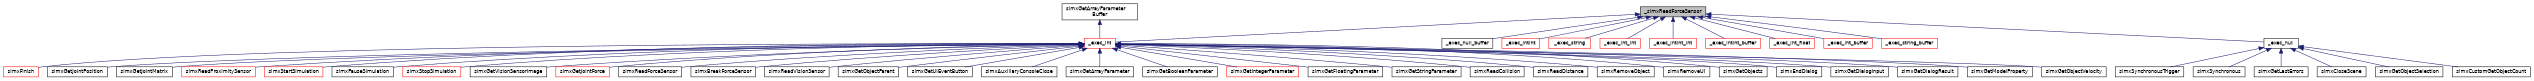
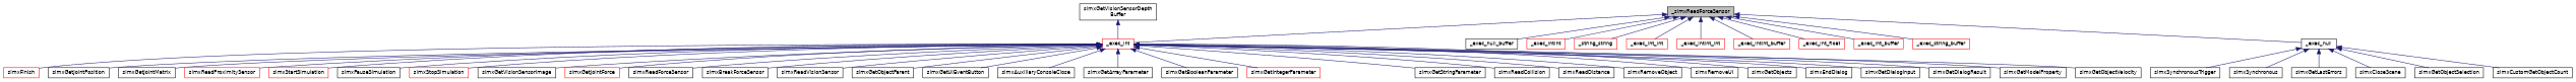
  digraph {
    rankdir=TB
    node [color=black fillcolor=white fontname=Helvetica fontsize=10 shape=record style=filled]
    edge [color=midnightblue dir=back fontname=Helvetica fontsize=10 labelfontname=Helvetica labelfontsize=10 style=solid]
    n1 [fillcolor=grey75 fontcolor=black height=0.2 label=_simxReadForceSensor width=0.4]
    n2 [height=0.2 label=_exec_null width=0.4]
    n3 [height=0.2 label=_exec_null_buffer width=0.4]
    n4 [color=red height=0.2 label=_exec_int width=0.4]
    n5 [color=red height=0.2 label=_exec_intint width=0.4]
-   n6 [color=red height=0.2 label=_exec_string width=0.4]
+   n6 [color=red height=0.2 label=_string_string width=0.4]
    n7 [color=red height=0.2 label=_exec_int_int width=0.4]
    n8 [color=red height=0.2 label=_exec_intint_int width=0.4]
    n9 [color=red height=0.2 label=_exec_intint_buffer width=0.4]
    n10 [color=red height=0.2 label=_exec_int_float width=0.4]
    n11 [color=red height=0.2 label=_exec_int_buffer width=0.4]
    n12 [color=red height=0.2 label=_exec_string_buffer width=0.4]
    n13 [height=0.2 label=simxSynchronousTrigger width=0.4]
    n14 [height=0.2 label=simxSynchronous width=0.4]
    n15 [height=0.2 label=simxGetLastErrors width=0.4]
    n16 [height=0.2 label=simxCloseScene width=0.4]
    n17 [height=0.2 label=simxGetObjectSelection width=0.4]
    n18 [height=0.2 label=simxCustomGetObjectCount width=0.4]
    n19 [color=red height=0.2 label=simxFinish width=0.4]
    n20 [height=0.2 label=simxGetJointPosition width=0.4]
    n21 [height=0.2 label=simxGetJointMatrix width=0.4]
    n22 [color=red height=0.2 label=simxReadProximitySensor width=0.4]
    n23 [color=red height=0.2 label=simxStartSimulation width=0.4]
    n24 [height=0.2 label=simxPauseSimulation width=0.4]
    n25 [color=red height=0.2 label=simxStopSimulation width=0.4]
    n26 [height=0.2 label=simxGetVisionSensorImage width=0.4]
    n27 [color=red height=0.2 label=simxGetJointForce width=0.4]
    n28 [height=0.2 label=simxReadForceSensor width=0.4]
    n29 [height=0.2 label=simxBreakForceSensor width=0.4]
    n30 [height=0.2 label=simxReadVisionSensor width=0.4]
    n31 [height=0.2 label=simxGetObjectParent width=0.4]
    n32 [height=0.2 label=simxGetUIEventButton width=0.4]
    n33 [height=0.2 label=simxAuxiliaryConsoleClose width=0.4]
    n34 [height=0.2 label=simxGetArrayParameter width=0.4]
    n35 [height=0.2 label=simxGetBooleanParameter width=0.4]
    n36 [color=red height=0.2 label=simxGetIntegerParameter width=0.4]
-   n37 [height=0.2 label=simxGetFloatingParameter width=0.4]
    n38 [height=0.2 label=simxGetStringParameter width=0.4]
    n39 [height=0.2 label=simxReadCollision width=0.4]
    n40 [height=0.2 label=simxReadDistance width=0.4]
    n41 [height=0.2 label=simxRemoveObject width=0.4]
    n42 [height=0.2 label=simxRemoveUI width=0.4]
    n43 [height=0.2 label=simxGetObjects width=0.4]
    n44 [height=0.2 label=simxEndDialog width=0.4]
    n45 [height=0.2 label=simxGetDialogInput width=0.4]
    n46 [height=0.2 label=simxGetDialogResult width=0.4]
    n47 [height=0.2 label=simxGetModelProperty width=0.4]
    n48 [height=0.2 label=simxGetObjectVelocity width=0.4]
-   n49 [height=0.2 label="simxGetArrayParameter\lBuffer" width=0.4]
+   n49 [height=0.2 label="simxGetVisionSensorDepth\lBuffer" width=0.4]
    n1 -> n2
    n1 -> n3
    n1 -> n4
    n1 -> n5
    n1 -> n6
    n1 -> n7
    n1 -> n8
    n1 -> n9
    n1 -> n10
    n1 -> n11
    n1 -> n12
    n2 -> n13
    n2 -> n14
    n2 -> n15
    n2 -> n16
    n2 -> n17
    n2 -> n18
    n4 -> n19
    n4 -> n20
    n4 -> n21
    n4 -> n22
    n4 -> n23
    n4 -> n24
    n4 -> n25
    n4 -> n26
    n4 -> n27
    n4 -> n28
    n4 -> n29
    n4 -> n30
    n4 -> n31
    n4 -> n32
    n4 -> n33
    n4 -> n34
    n4 -> n35
    n4 -> n36
-   n4 -> n37
    n4 -> n38
    n4 -> n39
    n4 -> n40
    n4 -> n41
    n4 -> n42
    n4 -> n43
    n4 -> n44
    n4 -> n45
    n4 -> n46
    n4 -> n47
    n4 -> n48
    n49 -> n4
  }
